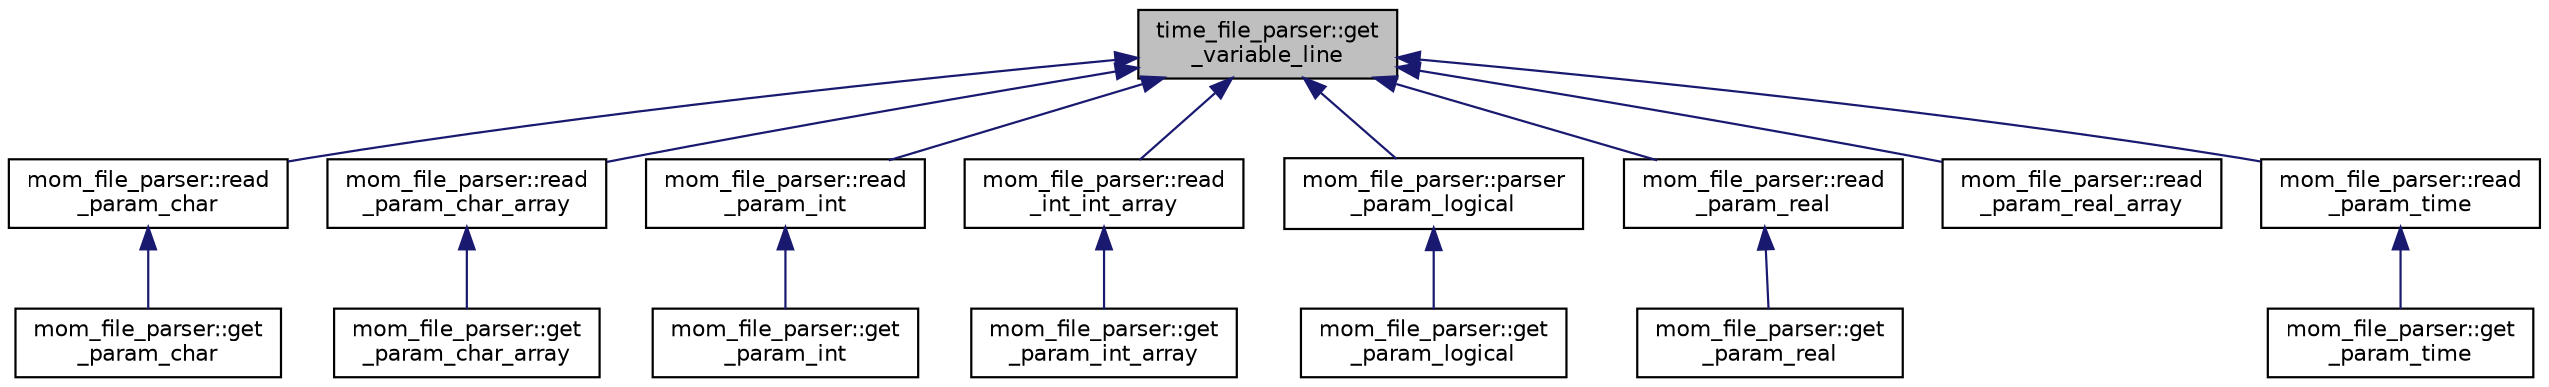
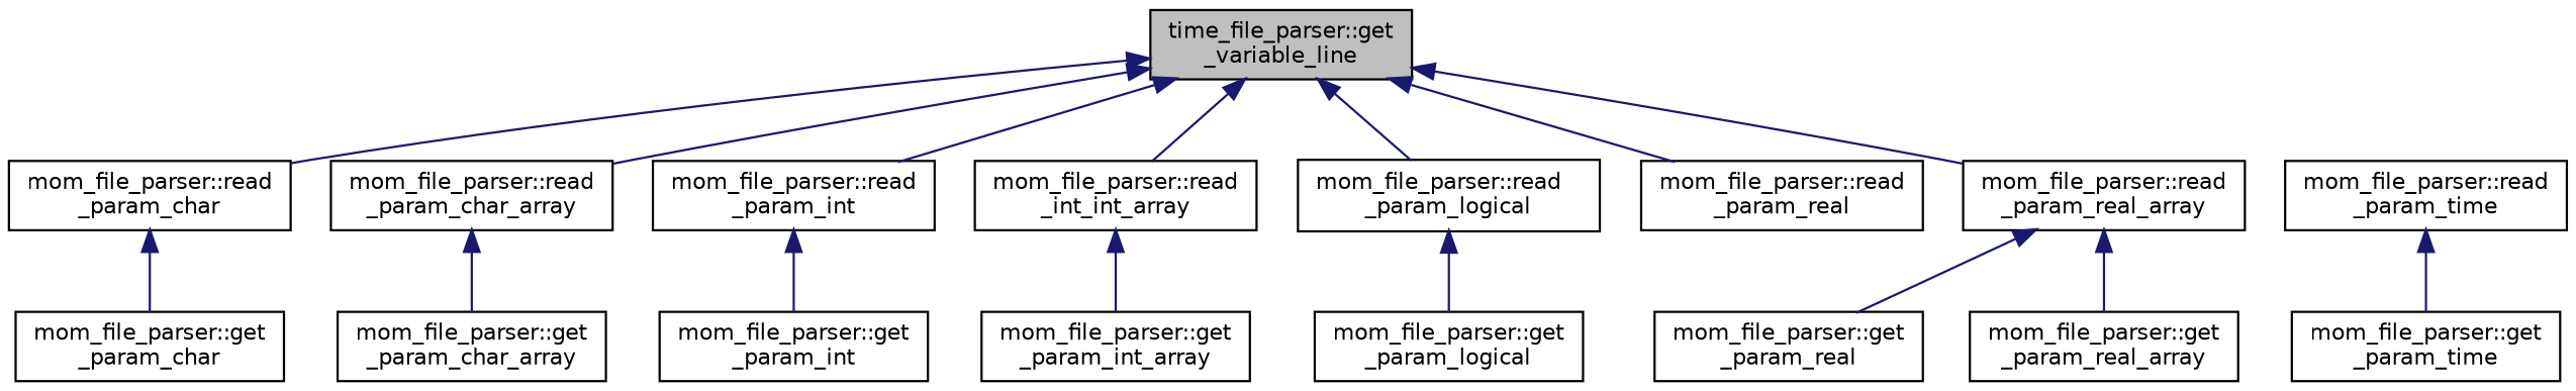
  digraph {
    rankdir=TB
    node [color=black fillcolor=white fontname=Helvetica fontsize=10 shape=record style=filled]
    edge [color=midnightblue dir=back fontname=Helvetica fontsize=10 labelfontname=Helvetica labelfontsize=10 style=solid]
    n1 [fillcolor=grey75 fontcolor=black height=0.2 label="time_file_parser::get\l_variable_line" width=0.4]
    n2 [height=0.2 label="mom_file_parser::read\l_param_char" width=0.4]
    n3 [height=0.2 label="mom_file_parser::read\l_param_char_array" width=0.4]
    n4 [height=0.2 label="mom_file_parser::read\l_param_int" width=0.4]
    n5 [height=0.2 label="mom_file_parser::read\l_int_int_array" width=0.4]
-   n6 [height=0.2 label="mom_file_parser::parser\l_param_logical" width=0.4]
+   n6 [height=0.2 label="mom_file_parser::read\l_param_logical" width=0.4]
    n7 [height=0.2 label="mom_file_parser::read\l_param_real" width=0.4]
    n8 [height=0.2 label="mom_file_parser::read\l_param_real_array" width=0.4]
    n9 [height=0.2 label="mom_file_parser::read\l_param_time" width=0.4]
    n10 [height=0.2 label="mom_file_parser::get\l_param_char" width=0.4]
    n11 [height=0.2 label="mom_file_parser::get\l_param_char_array" width=0.4]
    n12 [height=0.2 label="mom_file_parser::get\l_param_int" width=0.4]
    n13 [height=0.2 label="mom_file_parser::get\l_param_int_array" width=0.4]
    n14 [height=0.2 label="mom_file_parser::get\l_param_logical" width=0.4]
    n15 [height=0.2 label="mom_file_parser::get\l_param_real" width=0.4]
+   n16 [height=0.2 label="mom_file_parser::get\l_param_real_array" width=0.4]
    n17 [height=0.2 label="mom_file_parser::get\l_param_time" width=0.4]
    n1 -> n2
    n1 -> n3
    n1 -> n4
    n1 -> n5
    n1 -> n6
    n1 -> n7
    n1 -> n8
-   n1 -> n9
    n2 -> n10
    n3 -> n11
    n4 -> n12
    n5 -> n13
    n6 -> n14
-   n7 -> n15
+   n8 -> n15
+   n8 -> n16
    n9 -> n17
  }
